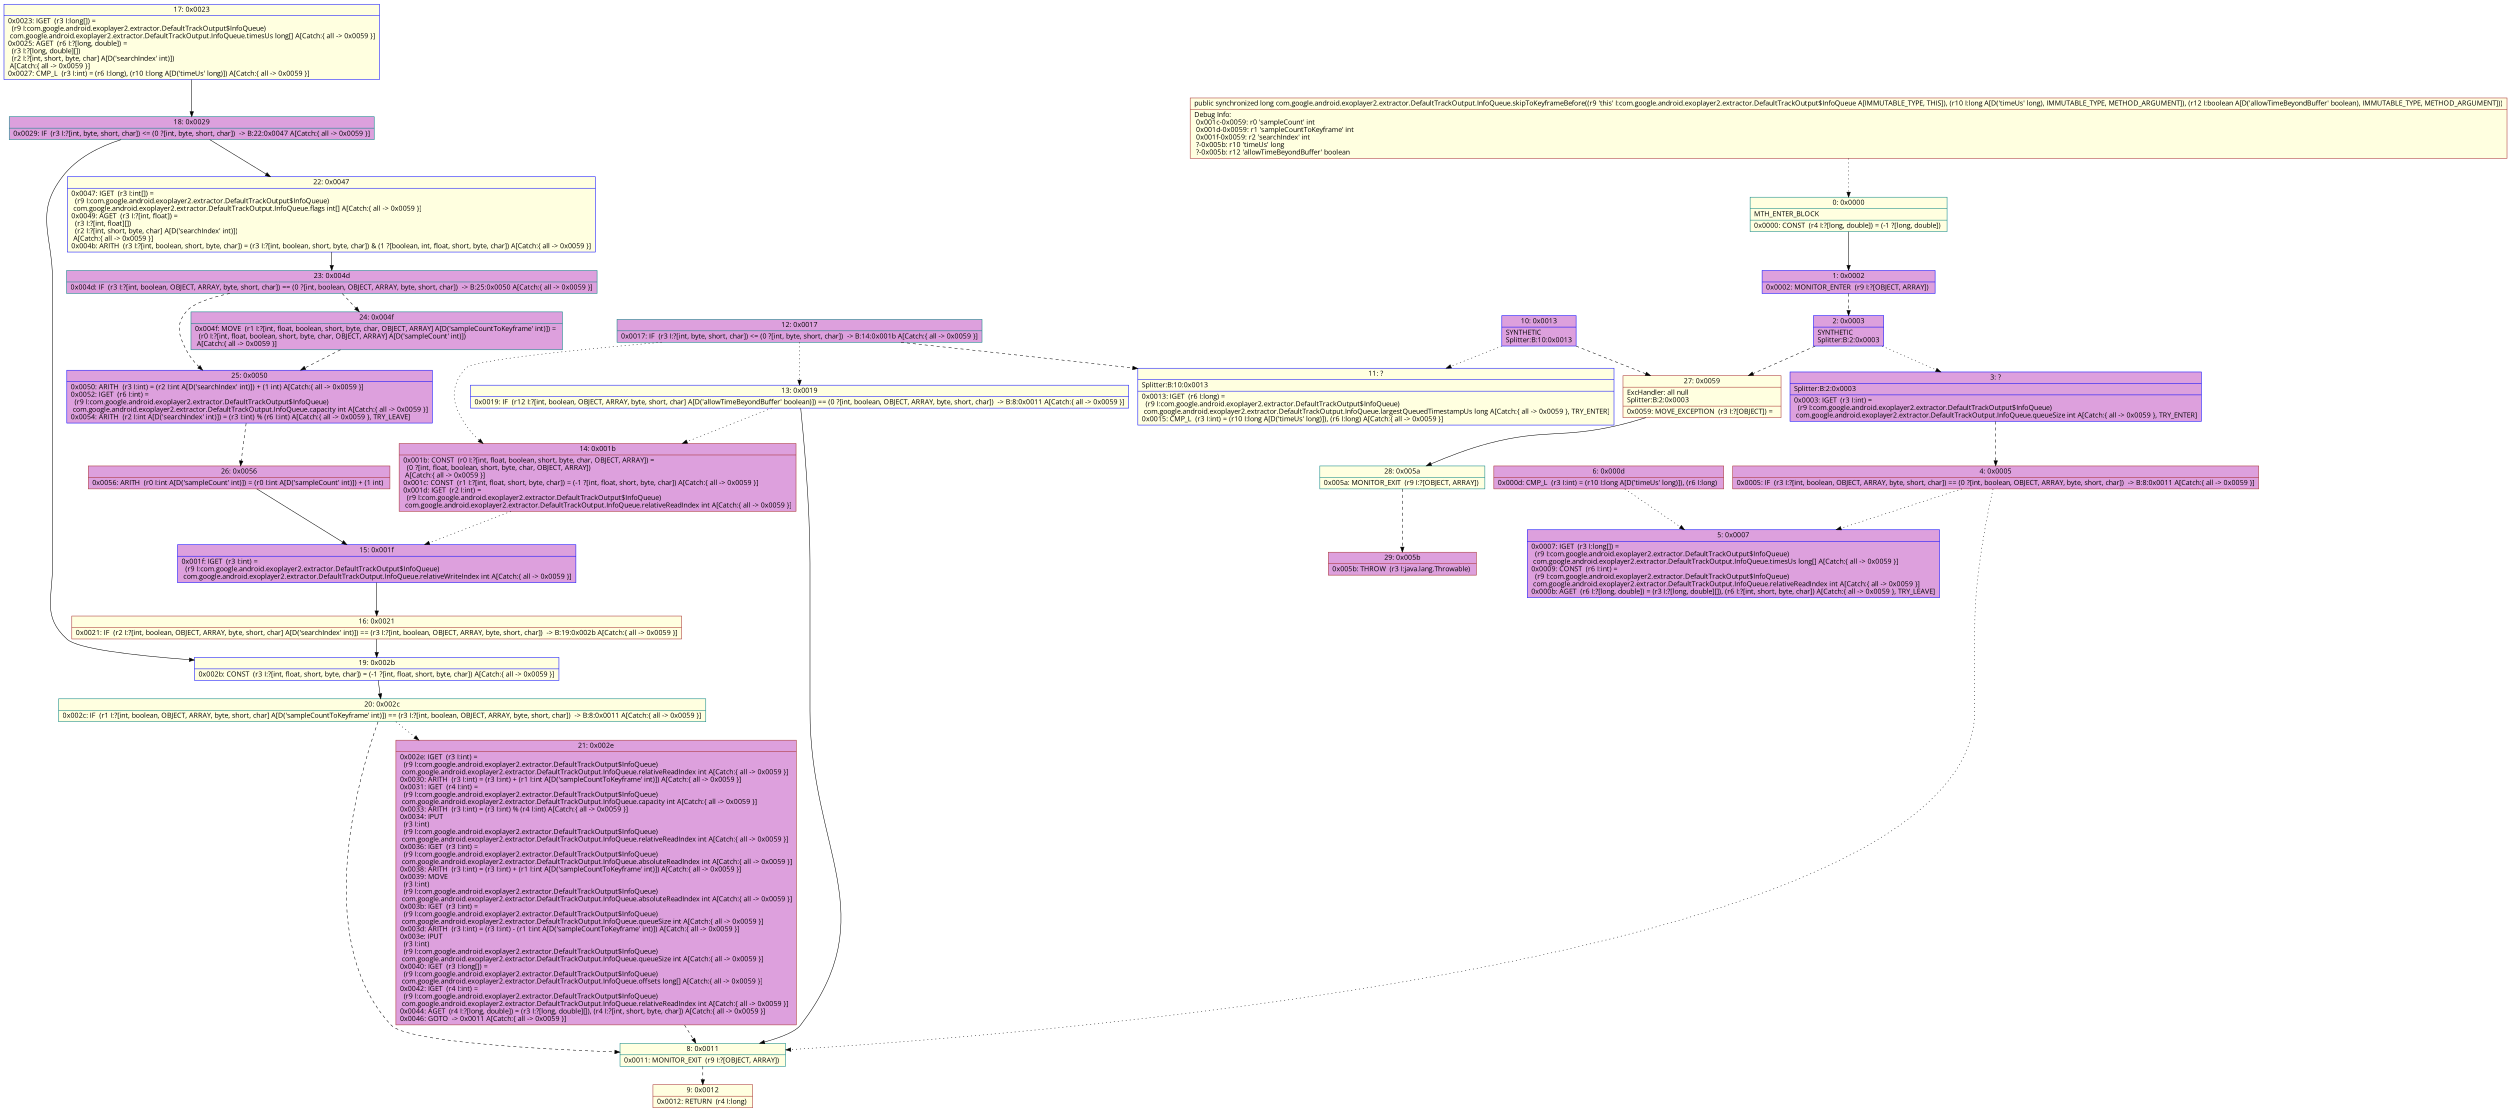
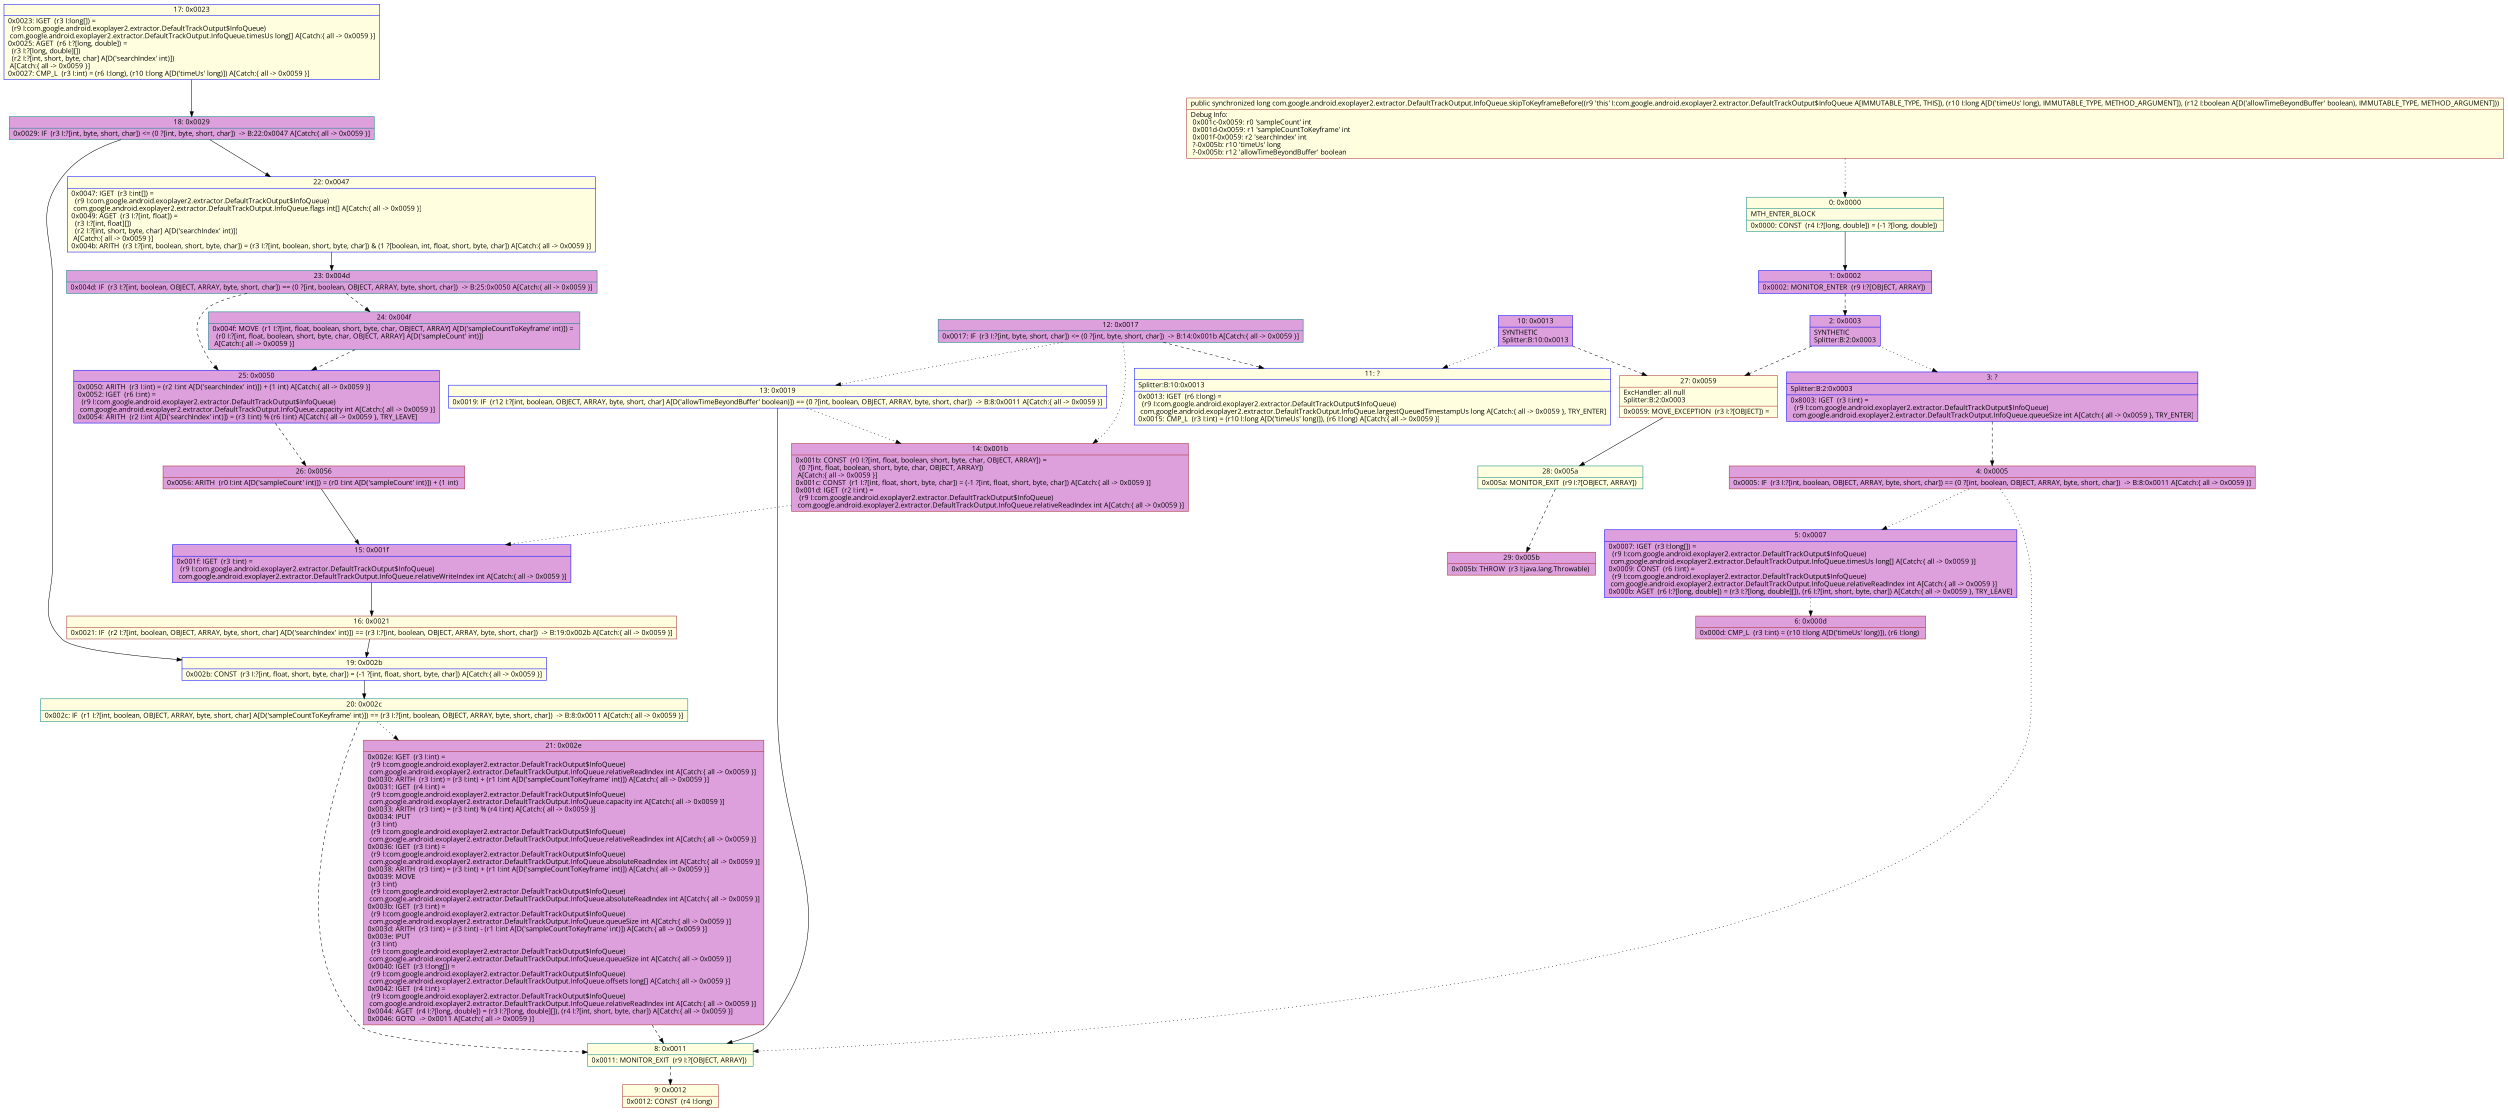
  digraph {
    fontname="Open Sans"
    node [color=blue fillcolor=plum fontname="Open Sans" shape=record style=filled]
    edge [fontname="Open Sans" style=dashed]
    n1 [color=teal fillcolor=lightyellow label="{0\:\ 0x0000|MTH_ENTER_BLOCK\l|0x0000: CONST  (r4 I:?[long, double]) = (\-1 ?[long, double]) \l}"]
    n2 [label="{1\:\ 0x0002|0x0002: MONITOR_ENTER  (r9 I:?[OBJECT, ARRAY]) \l}"]
    n3 [label="{2\:\ 0x0003|SYNTHETIC\lSplitter:B:2:0x0003\l}"]
-   n4 [label="{3\:\ ?|Splitter:B:2:0x0003\l|0x0003: IGET  (r3 I:int) = \l  (r9 I:com.google.android.exoplayer2.extractor.DefaultTrackOutput$InfoQueue)\l com.google.android.exoplayer2.extractor.DefaultTrackOutput.InfoQueue.queueSize int A[Catch:\{ all \-\> 0x0059 \}, TRY_ENTER]\l}"]
+   n4 [label="{3\:\ ?|Splitter:B:2:0x0003\l|0x8003: IGET  (r3 I:int) = \l  (r9 I:com.google.android.exoplayer2.extractor.DefaultTrackOutput$InfoQueue)\l com.google.android.exoplayer2.extractor.DefaultTrackOutput.InfoQueue.queueSize int A[Catch:\{ all \-\> 0x0059 \}, TRY_ENTER]\l}"]
    n5 [color=brown fillcolor=lightyellow label="{27\:\ 0x0059|ExcHandler: all null\lSplitter:B:2:0x0003\l|0x0059: MOVE_EXCEPTION  (r3 I:?[OBJECT]) =  \l}"]
    n6 [color=brown label="{4\:\ 0x0005|0x0005: IF  (r3 I:?[int, boolean, OBJECT, ARRAY, byte, short, char]) == (0 ?[int, boolean, OBJECT, ARRAY, byte, short, char])  \-\> B:8:0x0011 A[Catch:\{ all \-\> 0x0059 \}]\l}"]
    n7 [color=teal fillcolor=lightyellow label="{28\:\ 0x005a|0x005a: MONITOR_EXIT  (r9 I:?[OBJECT, ARRAY]) \l}"]
    n8 [label="{5\:\ 0x0007|0x0007: IGET  (r3 I:long[]) = \l  (r9 I:com.google.android.exoplayer2.extractor.DefaultTrackOutput$InfoQueue)\l com.google.android.exoplayer2.extractor.DefaultTrackOutput.InfoQueue.timesUs long[] A[Catch:\{ all \-\> 0x0059 \}]\l0x0009: CONST  (r6 I:int) = \l  (r9 I:com.google.android.exoplayer2.extractor.DefaultTrackOutput$InfoQueue)\l com.google.android.exoplayer2.extractor.DefaultTrackOutput.InfoQueue.relativeReadIndex int A[Catch:\{ all \-\> 0x0059 \}]\l0x000b: AGET  (r6 I:?[long, double]) = (r3 I:?[long, double][]), (r6 I:?[int, short, byte, char]) A[Catch:\{ all \-\> 0x0059 \}, TRY_LEAVE]\l}"]
    n9 [color=teal fillcolor=lightyellow label="{8\:\ 0x0011|0x0011: MONITOR_EXIT  (r9 I:?[OBJECT, ARRAY]) \l}"]
    n10 [color=brown label="{6\:\ 0x000d|0x000d: CMP_L  (r3 I:int) = (r10 I:long A[D('timeUs' long)]), (r6 I:long) \l}"]
-   n11 [color=brown fillcolor=lightyellow label="{9\:\ 0x0012|0x0012: RETURN  (r4 I:long) \l}"]
+   n11 [color=brown fillcolor=lightyellow label="{9\:\ 0x0012|0x0012: CONST  (r4 I:long) \l}"]
    n12 [label="{10\:\ 0x0013|SYNTHETIC\lSplitter:B:10:0x0013\l}"]
    n13 [fillcolor=lightyellow label="{11\:\ ?|Splitter:B:10:0x0013\l|0x0013: IGET  (r6 I:long) = \l  (r9 I:com.google.android.exoplayer2.extractor.DefaultTrackOutput$InfoQueue)\l com.google.android.exoplayer2.extractor.DefaultTrackOutput.InfoQueue.largestQueuedTimestampUs long A[Catch:\{ all \-\> 0x0059 \}, TRY_ENTER]\l0x0015: CMP_L  (r3 I:int) = (r10 I:long A[D('timeUs' long)]), (r6 I:long) A[Catch:\{ all \-\> 0x0059 \}]\l}"]
    n14 [color=teal label="{12\:\ 0x0017|0x0017: IF  (r3 I:?[int, byte, short, char]) \<= (0 ?[int, byte, short, char])  \-\> B:14:0x001b A[Catch:\{ all \-\> 0x0059 \}]\l}"]
    n15 [fillcolor=lightyellow label="{13\:\ 0x0019|0x0019: IF  (r12 I:?[int, boolean, OBJECT, ARRAY, byte, short, char] A[D('allowTimeBeyondBuffer' boolean)]) == (0 ?[int, boolean, OBJECT, ARRAY, byte, short, char])  \-\> B:8:0x0011 A[Catch:\{ all \-\> 0x0059 \}]\l}"]
    n16 [color=brown label="{14\:\ 0x001b|0x001b: CONST  (r0 I:?[int, float, boolean, short, byte, char, OBJECT, ARRAY]) = \l  (0 ?[int, float, boolean, short, byte, char, OBJECT, ARRAY])\l A[Catch:\{ all \-\> 0x0059 \}]\l0x001c: CONST  (r1 I:?[int, float, short, byte, char]) = (\-1 ?[int, float, short, byte, char]) A[Catch:\{ all \-\> 0x0059 \}]\l0x001d: IGET  (r2 I:int) = \l  (r9 I:com.google.android.exoplayer2.extractor.DefaultTrackOutput$InfoQueue)\l com.google.android.exoplayer2.extractor.DefaultTrackOutput.InfoQueue.relativeReadIndex int A[Catch:\{ all \-\> 0x0059 \}]\l}"]
    n17 [label="{15\:\ 0x001f|0x001f: IGET  (r3 I:int) = \l  (r9 I:com.google.android.exoplayer2.extractor.DefaultTrackOutput$InfoQueue)\l com.google.android.exoplayer2.extractor.DefaultTrackOutput.InfoQueue.relativeWriteIndex int A[Catch:\{ all \-\> 0x0059 \}]\l}"]
    n18 [color=brown fillcolor=lightyellow label="{16\:\ 0x0021|0x0021: IF  (r2 I:?[int, boolean, OBJECT, ARRAY, byte, short, char] A[D('searchIndex' int)]) == (r3 I:?[int, boolean, OBJECT, ARRAY, byte, short, char])  \-\> B:19:0x002b A[Catch:\{ all \-\> 0x0059 \}]\l}"]
    n19 [fillcolor=lightyellow label="{19\:\ 0x002b|0x002b: CONST  (r3 I:?[int, float, short, byte, char]) = (\-1 ?[int, float, short, byte, char]) A[Catch:\{ all \-\> 0x0059 \}]\l}"]
    n20 [fillcolor=lightyellow label="{17\:\ 0x0023|0x0023: IGET  (r3 I:long[]) = \l  (r9 I:com.google.android.exoplayer2.extractor.DefaultTrackOutput$InfoQueue)\l com.google.android.exoplayer2.extractor.DefaultTrackOutput.InfoQueue.timesUs long[] A[Catch:\{ all \-\> 0x0059 \}]\l0x0025: AGET  (r6 I:?[long, double]) = \l  (r3 I:?[long, double][])\l  (r2 I:?[int, short, byte, char] A[D('searchIndex' int)])\l A[Catch:\{ all \-\> 0x0059 \}]\l0x0027: CMP_L  (r3 I:int) = (r6 I:long), (r10 I:long A[D('timeUs' long)]) A[Catch:\{ all \-\> 0x0059 \}]\l}"]
    n21 [color=teal label="{18\:\ 0x0029|0x0029: IF  (r3 I:?[int, byte, short, char]) \<= (0 ?[int, byte, short, char])  \-\> B:22:0x0047 A[Catch:\{ all \-\> 0x0059 \}]\l}"]
    n22 [color=teal fillcolor=lightyellow label="{20\:\ 0x002c|0x002c: IF  (r1 I:?[int, boolean, OBJECT, ARRAY, byte, short, char] A[D('sampleCountToKeyframe' int)]) == (r3 I:?[int, boolean, OBJECT, ARRAY, byte, short, char])  \-\> B:8:0x0011 A[Catch:\{ all \-\> 0x0059 \}]\l}"]
    n23 [fillcolor=lightyellow label="{22\:\ 0x0047|0x0047: IGET  (r3 I:int[]) = \l  (r9 I:com.google.android.exoplayer2.extractor.DefaultTrackOutput$InfoQueue)\l com.google.android.exoplayer2.extractor.DefaultTrackOutput.InfoQueue.flags int[] A[Catch:\{ all \-\> 0x0059 \}]\l0x0049: AGET  (r3 I:?[int, float]) = \l  (r3 I:?[int, float][])\l  (r2 I:?[int, short, byte, char] A[D('searchIndex' int)])\l A[Catch:\{ all \-\> 0x0059 \}]\l0x004b: ARITH  (r3 I:?[int, boolean, short, byte, char]) = (r3 I:?[int, boolean, short, byte, char]) & (1 ?[boolean, int, float, short, byte, char]) A[Catch:\{ all \-\> 0x0059 \}]\l}"]
    n24 [color=teal label="{23\:\ 0x004d|0x004d: IF  (r3 I:?[int, boolean, OBJECT, ARRAY, byte, short, char]) == (0 ?[int, boolean, OBJECT, ARRAY, byte, short, char])  \-\> B:25:0x0050 A[Catch:\{ all \-\> 0x0059 \}]\l}"]
    n25 [color=brown label="{21\:\ 0x002e|0x002e: IGET  (r3 I:int) = \l  (r9 I:com.google.android.exoplayer2.extractor.DefaultTrackOutput$InfoQueue)\l com.google.android.exoplayer2.extractor.DefaultTrackOutput.InfoQueue.relativeReadIndex int A[Catch:\{ all \-\> 0x0059 \}]\l0x0030: ARITH  (r3 I:int) = (r3 I:int) + (r1 I:int A[D('sampleCountToKeyframe' int)]) A[Catch:\{ all \-\> 0x0059 \}]\l0x0031: IGET  (r4 I:int) = \l  (r9 I:com.google.android.exoplayer2.extractor.DefaultTrackOutput$InfoQueue)\l com.google.android.exoplayer2.extractor.DefaultTrackOutput.InfoQueue.capacity int A[Catch:\{ all \-\> 0x0059 \}]\l0x0033: ARITH  (r3 I:int) = (r3 I:int) % (r4 I:int) A[Catch:\{ all \-\> 0x0059 \}]\l0x0034: IPUT  \l  (r3 I:int)\l  (r9 I:com.google.android.exoplayer2.extractor.DefaultTrackOutput$InfoQueue)\l com.google.android.exoplayer2.extractor.DefaultTrackOutput.InfoQueue.relativeReadIndex int A[Catch:\{ all \-\> 0x0059 \}]\l0x0036: IGET  (r3 I:int) = \l  (r9 I:com.google.android.exoplayer2.extractor.DefaultTrackOutput$InfoQueue)\l com.google.android.exoplayer2.extractor.DefaultTrackOutput.InfoQueue.absoluteReadIndex int A[Catch:\{ all \-\> 0x0059 \}]\l0x0038: ARITH  (r3 I:int) = (r3 I:int) + (r1 I:int A[D('sampleCountToKeyframe' int)]) A[Catch:\{ all \-\> 0x0059 \}]\l0x0039: MOVE  \l  (r3 I:int)\l  (r9 I:com.google.android.exoplayer2.extractor.DefaultTrackOutput$InfoQueue)\l com.google.android.exoplayer2.extractor.DefaultTrackOutput.InfoQueue.absoluteReadIndex int A[Catch:\{ all \-\> 0x0059 \}]\l0x003b: IGET  (r3 I:int) = \l  (r9 I:com.google.android.exoplayer2.extractor.DefaultTrackOutput$InfoQueue)\l com.google.android.exoplayer2.extractor.DefaultTrackOutput.InfoQueue.queueSize int A[Catch:\{ all \-\> 0x0059 \}]\l0x003d: ARITH  (r3 I:int) = (r3 I:int) \- (r1 I:int A[D('sampleCountToKeyframe' int)]) A[Catch:\{ all \-\> 0x0059 \}]\l0x003e: IPUT  \l  (r3 I:int)\l  (r9 I:com.google.android.exoplayer2.extractor.DefaultTrackOutput$InfoQueue)\l com.google.android.exoplayer2.extractor.DefaultTrackOutput.InfoQueue.queueSize int A[Catch:\{ all \-\> 0x0059 \}]\l0x0040: IGET  (r3 I:long[]) = \l  (r9 I:com.google.android.exoplayer2.extractor.DefaultTrackOutput$InfoQueue)\l com.google.android.exoplayer2.extractor.DefaultTrackOutput.InfoQueue.offsets long[] A[Catch:\{ all \-\> 0x0059 \}]\l0x0042: IGET  (r4 I:int) = \l  (r9 I:com.google.android.exoplayer2.extractor.DefaultTrackOutput$InfoQueue)\l com.google.android.exoplayer2.extractor.DefaultTrackOutput.InfoQueue.relativeReadIndex int A[Catch:\{ all \-\> 0x0059 \}]\l0x0044: AGET  (r4 I:?[long, double]) = (r3 I:?[long, double][]), (r4 I:?[int, short, byte, char]) A[Catch:\{ all \-\> 0x0059 \}]\l0x0046: GOTO  \-\> 0x0011 A[Catch:\{ all \-\> 0x0059 \}]\l}"]
    n26 [color=teal label="{24\:\ 0x004f|0x004f: MOVE  (r1 I:?[int, float, boolean, short, byte, char, OBJECT, ARRAY] A[D('sampleCountToKeyframe' int)]) = \l  (r0 I:?[int, float, boolean, short, byte, char, OBJECT, ARRAY] A[D('sampleCount' int)])\l A[Catch:\{ all \-\> 0x0059 \}]\l}"]
    n27 [label="{25\:\ 0x0050|0x0050: ARITH  (r3 I:int) = (r2 I:int A[D('searchIndex' int)]) + (1 int) A[Catch:\{ all \-\> 0x0059 \}]\l0x0052: IGET  (r6 I:int) = \l  (r9 I:com.google.android.exoplayer2.extractor.DefaultTrackOutput$InfoQueue)\l com.google.android.exoplayer2.extractor.DefaultTrackOutput.InfoQueue.capacity int A[Catch:\{ all \-\> 0x0059 \}]\l0x0054: ARITH  (r2 I:int A[D('searchIndex' int)]) = (r3 I:int) % (r6 I:int) A[Catch:\{ all \-\> 0x0059 \}, TRY_LEAVE]\l}"]
    n28 [color=brown label="{26\:\ 0x0056|0x0056: ARITH  (r0 I:int A[D('sampleCount' int)]) = (r0 I:int A[D('sampleCount' int)]) + (1 int) \l}"]
    n29 [color=brown label="{29\:\ 0x005b|0x005b: THROW  (r3 I:java.lang.Throwable) \l}"]
    n30 [color=brown fillcolor=lightyellow label="{public synchronized long com.google.android.exoplayer2.extractor.DefaultTrackOutput.InfoQueue.skipToKeyframeBefore((r9 'this' I:com.google.android.exoplayer2.extractor.DefaultTrackOutput$InfoQueue A[IMMUTABLE_TYPE, THIS]), (r10 I:long A[D('timeUs' long), IMMUTABLE_TYPE, METHOD_ARGUMENT]), (r12 I:boolean A[D('allowTimeBeyondBuffer' boolean), IMMUTABLE_TYPE, METHOD_ARGUMENT]))  | Debug Info:\l  0x001c\-0x0059: r0 'sampleCount' int\l  0x001d\-0x0059: r1 'sampleCountToKeyframe' int\l  0x001f\-0x0059: r2 'searchIndex' int\l  ?\-0x005b: r10 'timeUs' long\l  ?\-0x005b: r12 'allowTimeBeyondBuffer' boolean\l}"]
    n1 -> n2 [style=solid]
    n2 -> n3
    n3 -> n4 [style=dotted]
    n3 -> n5
    n4 -> n6
    n5 -> n7 [style=solid]
    n6 -> n8 [style=dotted]
    n6 -> n9 [style=dotted]
    n7 -> n29
-   n10 -> n8 [style=dotted]
+   n8 -> n10 [style=dotted]
    n9 -> n11
    n12 -> n5
    n12 -> n13 [style=dotted]
    n14 -> n13
    n14 -> n15 [style=dotted]
    n14 -> n16 [style=dotted]
    n15 -> n9 [style=solid]
    n15 -> n16 [style=dotted]
    n16 -> n17 [style=dotted]
    n17 -> n18 [style=solid]
    n18 -> n19 [style=solid]
    n19 -> n22 [style=solid]
    n20 -> n21 [style=solid]
    n21 -> n19 [style=solid]
    n21 -> n23 [style=solid]
    n22 -> n9
    n22 -> n25 [style=dotted]
    n23 -> n24 [style=solid]
    n24 -> n26
    n24 -> n27
    n25 -> n9
    n26 -> n27
    n27 -> n28
    n28 -> n17 [style=solid]
    n30 -> n1 [style=dotted]
  }
